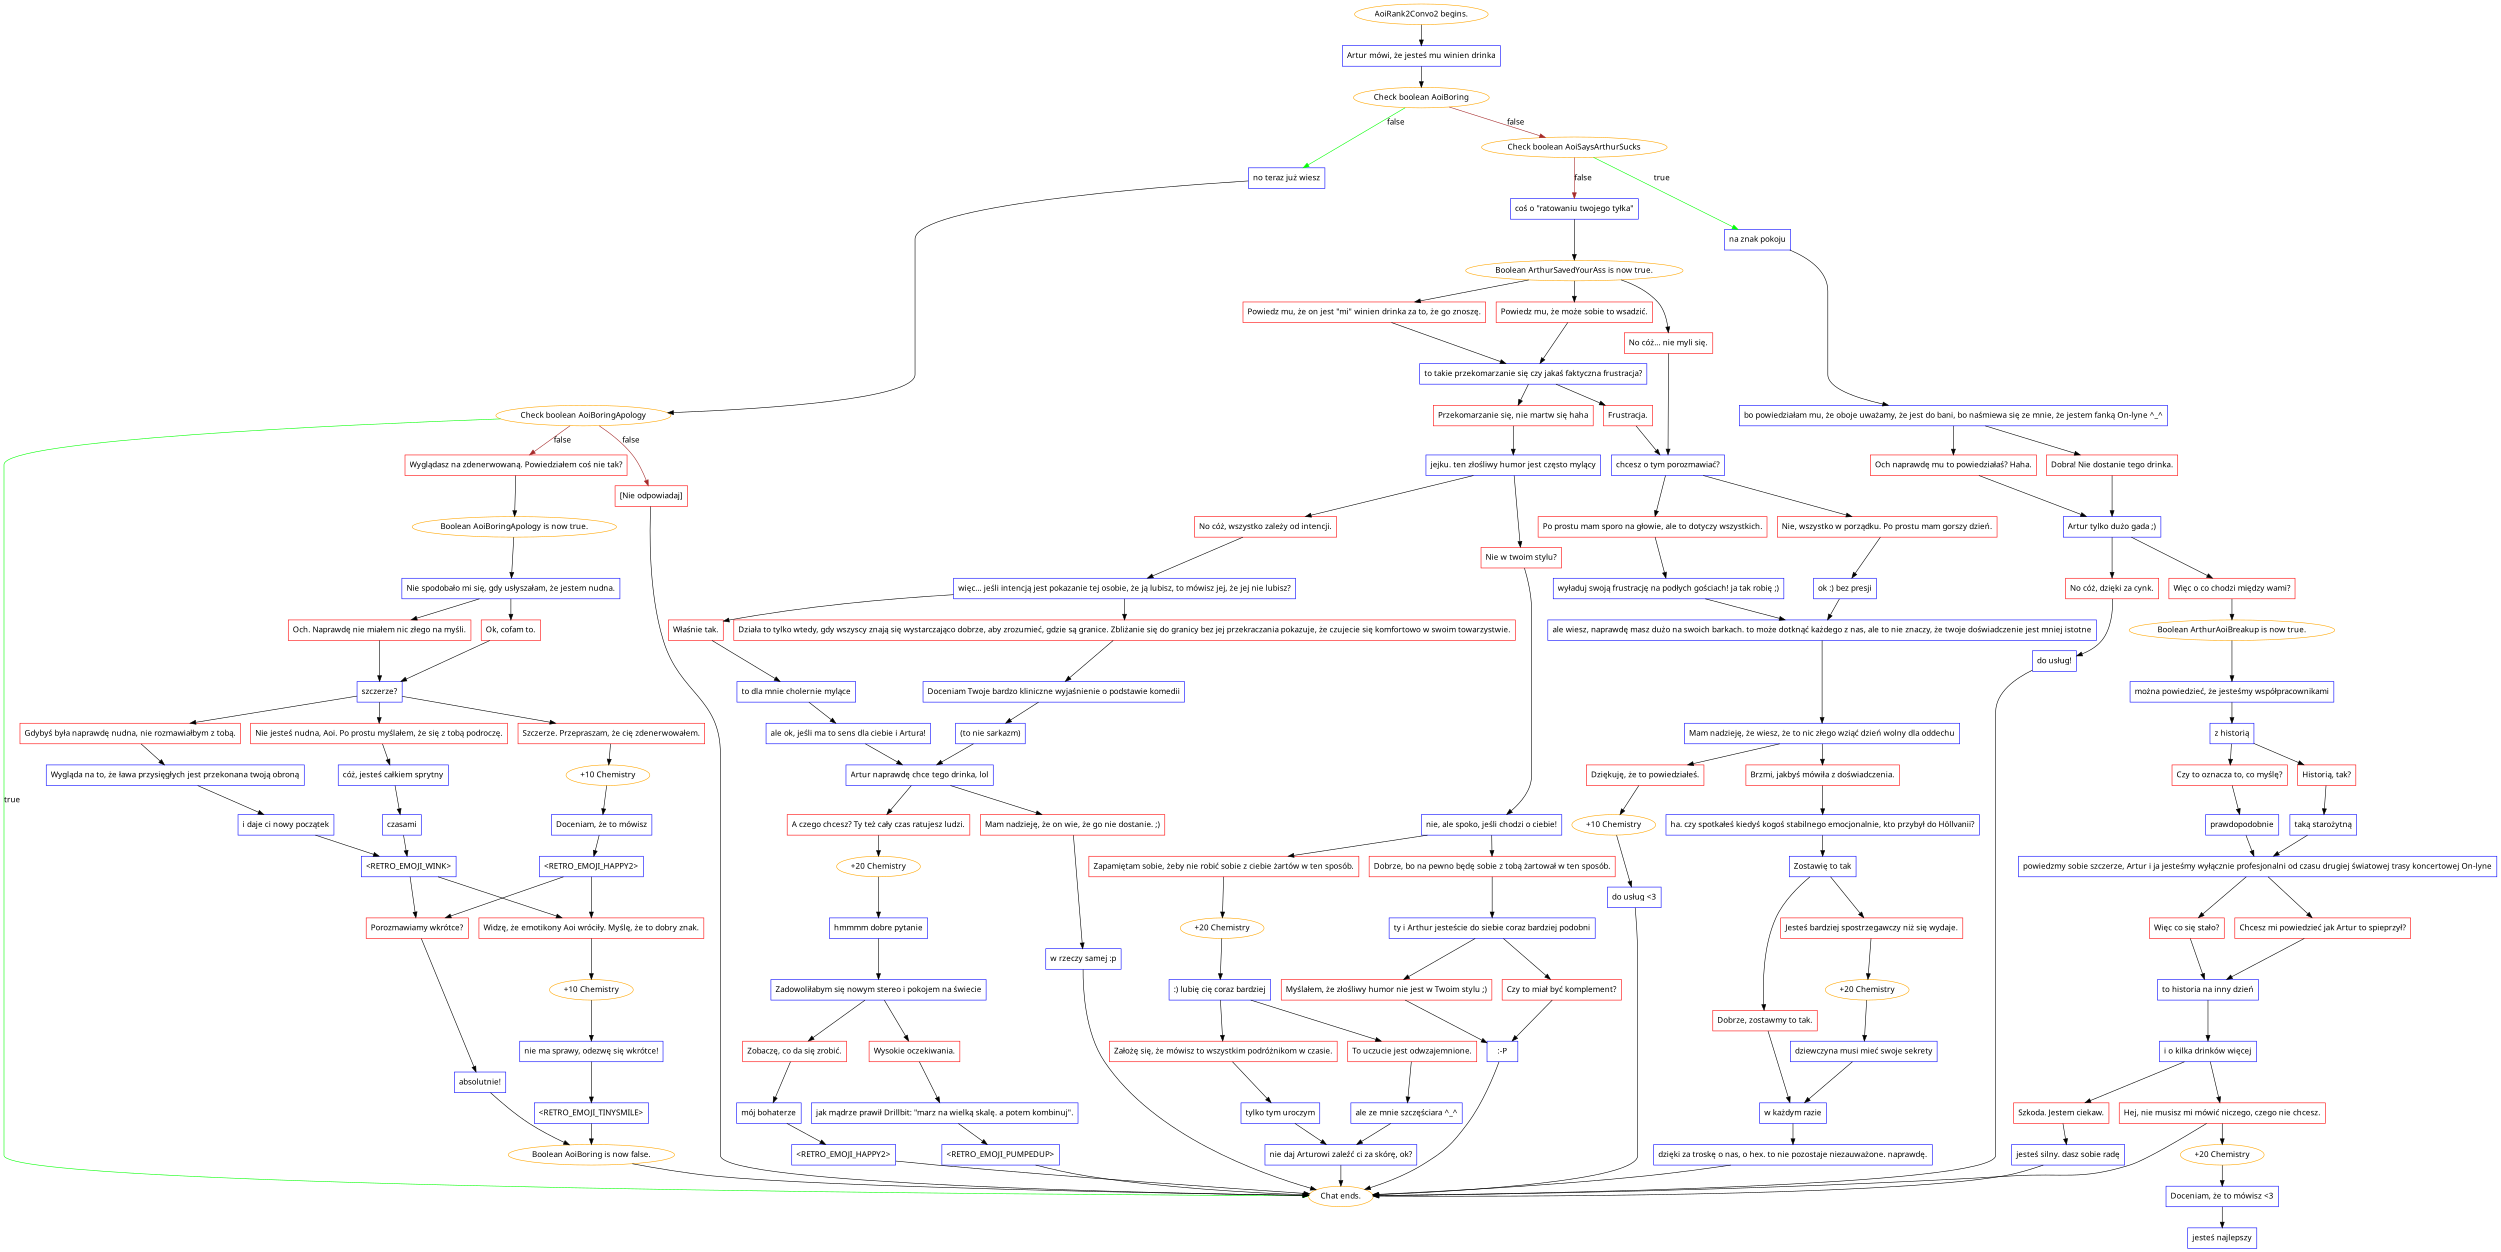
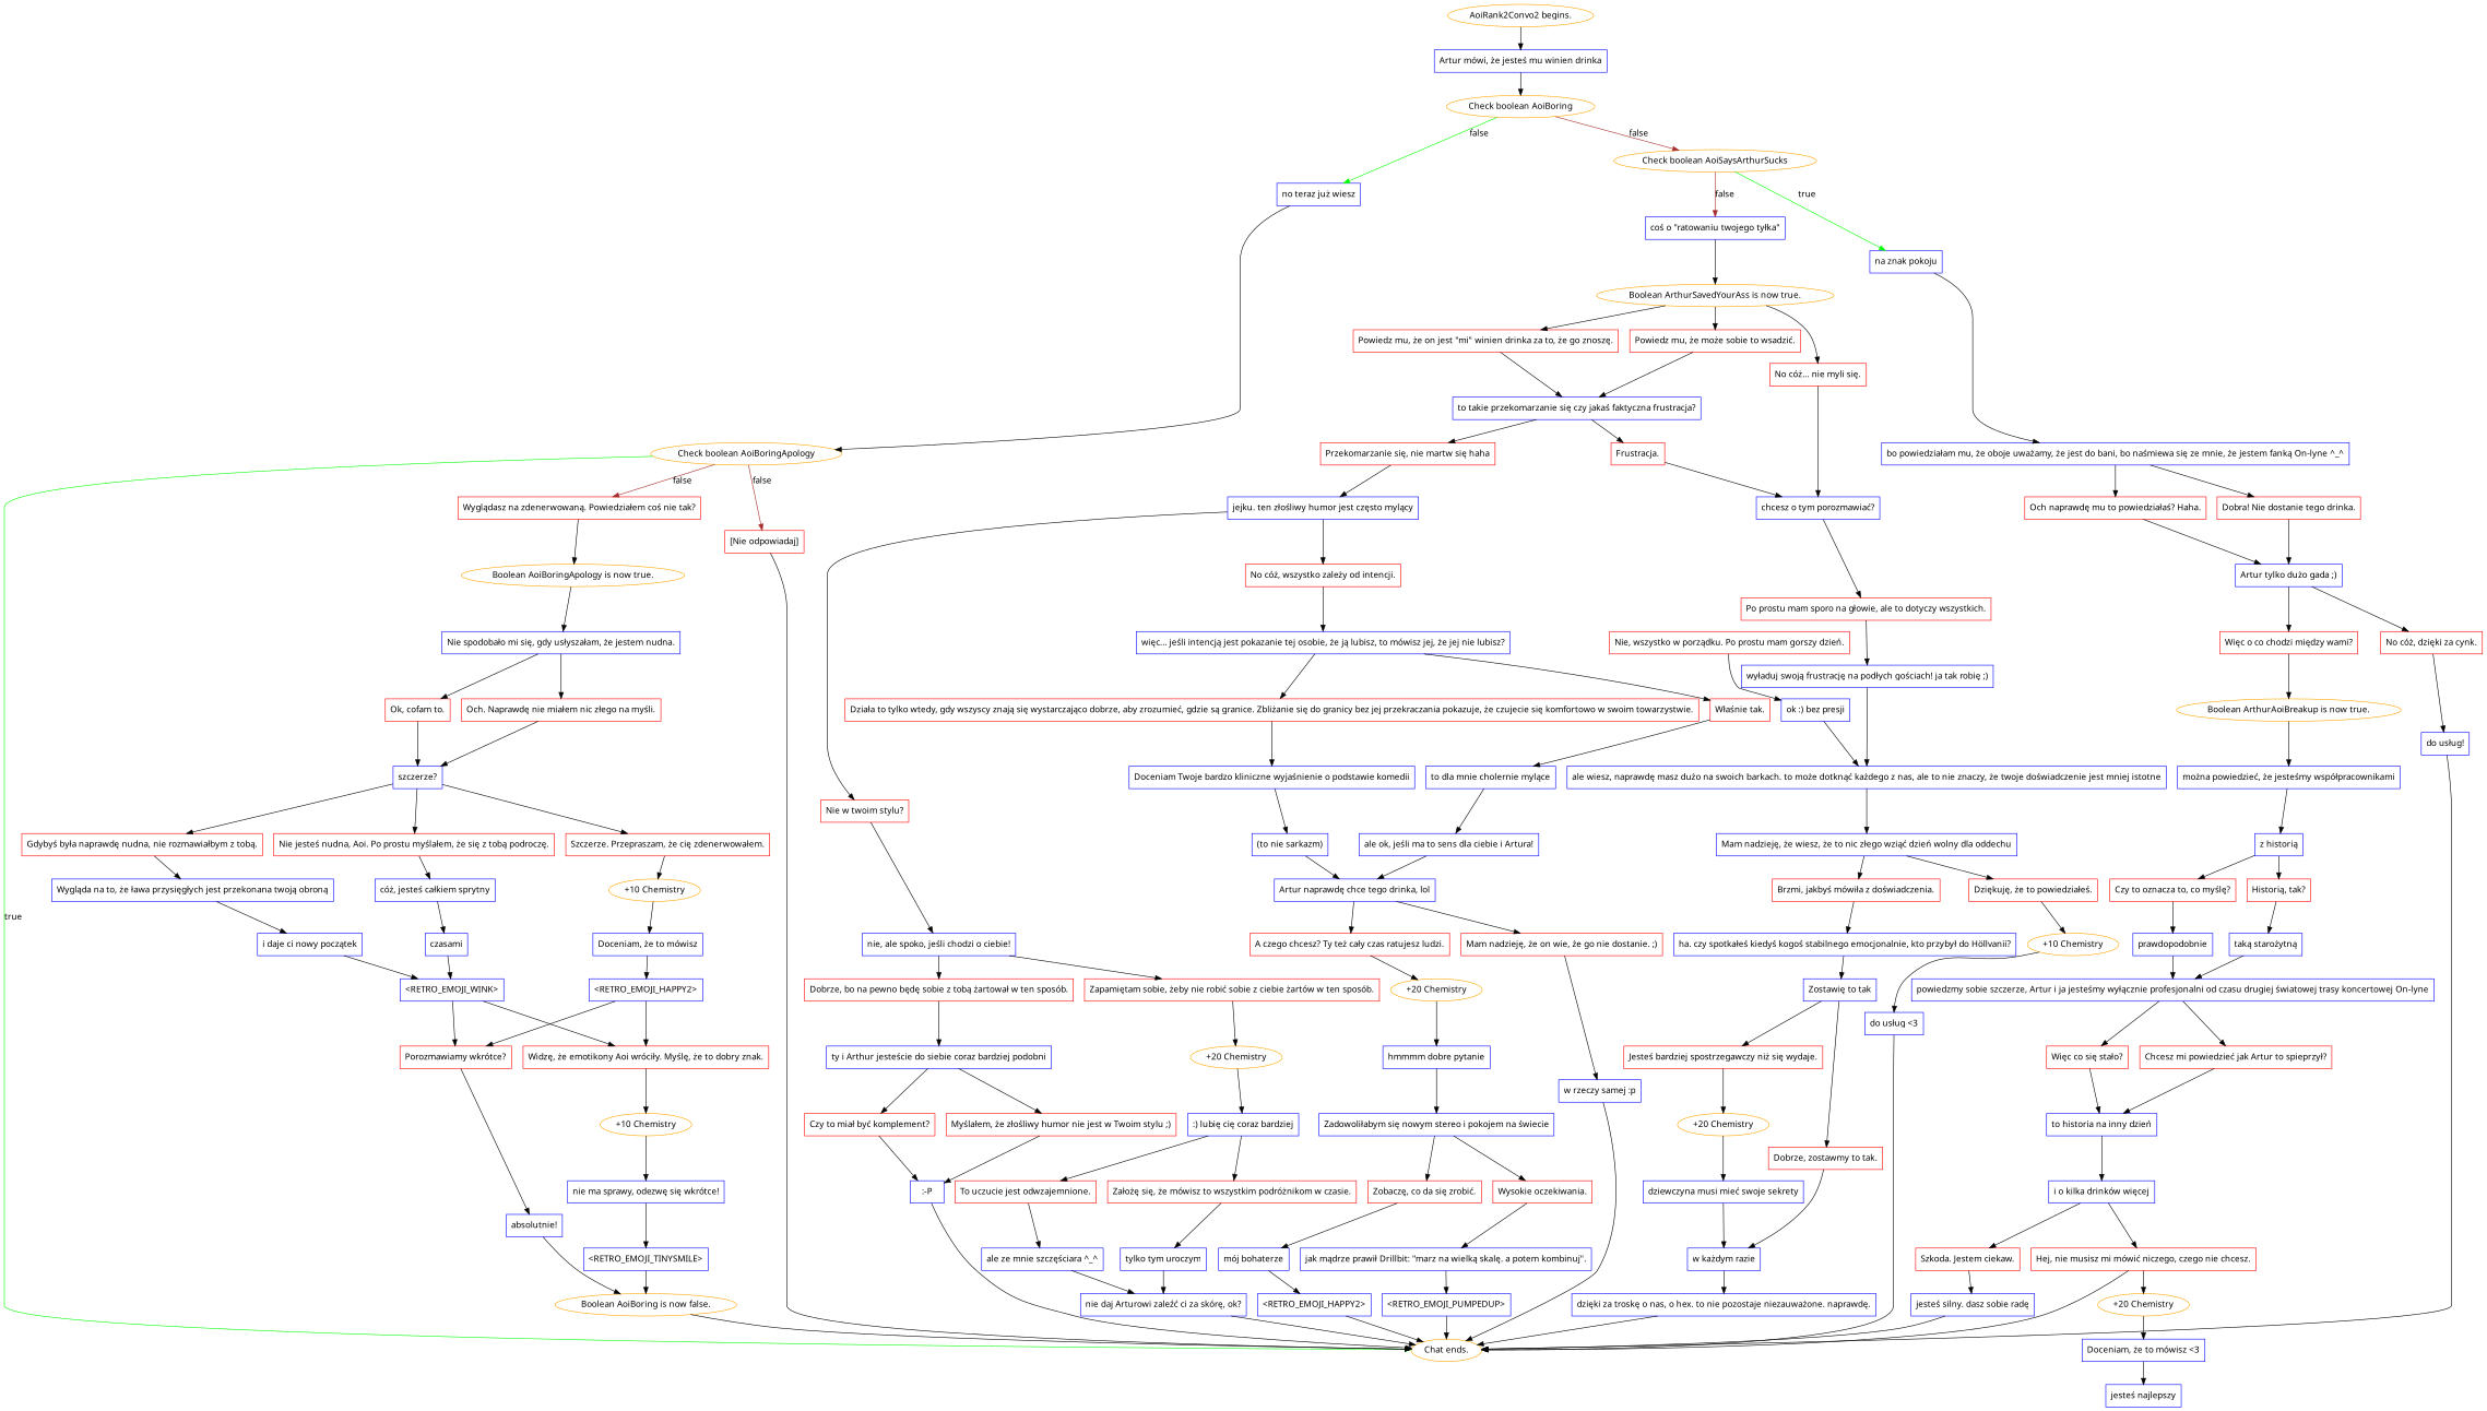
  digraph {
    fontname="Noto Sans"
    node [color=blue fontname="Noto Sans" shape=box]
    edge [fontname="Noto Sans"]
    "AoiRank2Convo2 begins." [color=orange shape=""]
    n2 [label="Artur mówi, że jesteś mu winien drinka"]
    n3 [color=orange label="Check boolean AoiBoring" shape=""]
    n4 [label="no teraz już wiesz"]
    n5 [color=orange label="Check boolean AoiSaysArthurSucks" shape=""]
    n6 [color=orange label="Check boolean AoiBoringApology" shape=""]
    n7 [label="na znak pokoju"]
    n8 [label="coś o \"ratowaniu twojego tyłka\""]
    "Chat ends." [color=orange shape=""]
    n10 [color=red label="Wyglądasz na zdenerwowaną. Powiedziałem coś nie tak?"]
    n11 [color=red label="[Nie odpowiadaj]"]
    n12 [label="bo powiedziałam mu, że oboje uważamy, że jest do bani, bo naśmiewa się ze mnie, że jestem fanką On-lyne ^_^"]
    n13 [color=orange label="Boolean ArthurSavedYourAss is now true." shape=""]
    n14 [color=orange label="Boolean AoiBoringApology is now true." shape=""]
    n15 [color=red label="Dobra! Nie dostanie tego drinka."]
    n16 [color=red label="Och naprawdę mu to powiedziałaś? Haha."]
    n17 [color=red label="No cóż... nie myli się."]
    n18 [color=red label="Powiedz mu, że może sobie to wsadzić."]
    n19 [color=red label="Powiedz mu, że on jest \"mi\" winien drinka za to, że go znoszę."]
    n20 [label="Nie spodobało mi się, gdy usłyszałam, że jestem nudna."]
    n21 [label="Artur tylko dużo gada ;)"]
    n22 [label="chcesz o tym porozmawiać?"]
    n23 [label="to takie przekomarzanie się czy jakaś faktyczna frustracja?"]
    n24 [color=red label="Och. Naprawdę nie miałem nic złego na myśli."]
    n25 [color=red label="Ok, cofam to."]
    n26 [color=red label="No cóż, dzięki za cynk."]
    n27 [color=red label="Więc o co chodzi między wami?"]
    n28 [color=red label="Nie, wszystko w porządku. Po prostu mam gorszy dzień."]
    n29 [color=red label="Po prostu mam sporo na głowie, ale to dotyczy wszystkich."]
    n30 [color=red label="Frustracja."]
    n31 [color=red label="Przekomarzanie się, nie martw się haha"]
    n32 [label="szczerze?"]
    n33 [label="do usług!"]
    n34 [color=orange label="Boolean ArthurAoiBreakup is now true." shape=""]
    n35 [label="ok :) bez presji"]
    n36 [label="wyładuj swoją frustrację na podłych gościach! ja tak robię ;)"]
    n37 [label="jejku. ten złośliwy humor jest często mylący"]
    n38 [color=red label="Szczerze. Przepraszam, że cię zdenerwowałem."]
    n39 [color=red label="Nie jesteś nudna, Aoi. Po prostu myślałem, że się z tobą podroczę."]
    n40 [color=red label="Gdybyś była naprawdę nudna, nie rozmawiałbym z tobą."]
    n41 [label="można powiedzieć, że jesteśmy współpracownikami"]
    n42 [label="ale wiesz, naprawdę masz dużo na swoich barkach. to może dotknąć każdego z nas, ale to nie znaczy, że twoje doświadczenie jest mniej istotne"]
    n43 [color=red label="Nie w twoim stylu?"]
    n44 [color=red label="No cóż, wszystko zależy od intencji."]
    n45 [color=orange label="+10 Chemistry" shape=""]
    n46 [label="cóż, jesteś całkiem sprytny"]
    n47 [label="Wygląda na to, że ława przysięgłych jest przekonana twoją obroną"]
    n48 [label="z historią"]
    n49 [label="Mam nadzieję, że wiesz, że to nic złego wziąć dzień wolny dla oddechu"]
    n50 [label="nie, ale spoko, jeśli chodzi o ciebie!"]
    n51 [label="więc... jeśli intencją jest pokazanie tej osobie, że ją lubisz, to mówisz jej, że jej nie lubisz?"]
    n52 [label="Doceniam, że to mówisz"]
    n53 [label=czasami]
    n54 [label="i daje ci nowy początek"]
    n55 [color=red label="Czy to oznacza to, co myślę?"]
    n56 [color=red label="Historią, tak?"]
    n57 [color=red label="Dziękuję, że to powiedziałeś."]
    n58 [color=red label="Brzmi, jakbyś mówiła z doświadczenia."]
    n59 [color=red label="Zapamiętam sobie, żeby nie robić sobie z ciebie żartów w ten sposób."]
    n60 [color=red label="Dobrze, bo na pewno będę sobie z tobą żartował w ten sposób."]
    n61 [color=red label="Działa to tylko wtedy, gdy wszyscy znają się wystarczająco dobrze, aby zrozumieć, gdzie są granice. Zbliżanie się do granicy bez jej przekraczania pokazuje, że czujecie się komfortowo w swoim towarzystwie."]
    n62 [color=red label="Właśnie tak."]
    n63 [label="<RETRO_EMOJI_HAPPY2>"]
    n64 [label="<RETRO_EMOJI_WINK>"]
    n65 [label=prawdopodobnie]
    n66 [label="taką starożytną"]
    n67 [color=orange label="+10 Chemistry" shape=""]
    n68 [label="ha. czy spotkałeś kiedyś kogoś stabilnego emocjonalnie, kto przybył do Höllvanii?"]
    n69 [color=orange label="+20 Chemistry" shape=""]
    n70 [label="ty i Arthur jesteście do siebie coraz bardziej podobni"]
    n71 [label="Doceniam Twoje bardzo kliniczne wyjaśnienie o podstawie komedii"]
    n72 [label="to dla mnie cholernie mylące"]
    n73 [color=red label="Porozmawiamy wkrótce?"]
    n74 [color=red label="Widzę, że emotikony Aoi wróciły. Myślę, że to dobry znak."]
    n75 [label="powiedzmy sobie szczerze, Artur i ja jesteśmy wyłącznie profesjonalni od czasu drugiej światowej trasy koncertowej On-lyne"]
    n76 [label="do usług <3"]
    n77 [label="Zostawię to tak"]
    n78 [label=":) lubię cię coraz bardziej"]
    n79 [color=red label="Czy to miał być komplement?"]
    n80 [color=red label="Myślałem, że złośliwy humor nie jest w Twoim stylu ;)"]
    n81 [label="(to nie sarkazm)"]
    n82 [label="ale ok, jeśli ma to sens dla ciebie i Artura!"]
    n83 [label="absolutnie!"]
    n84 [color=orange label="+10 Chemistry" shape=""]
    n85 [color=red label="Więc co się stało?"]
    n86 [color=red label="Chcesz mi powiedzieć jak Artur to spieprzył?"]
    n87 [color=red label="Jesteś bardziej spostrzegawczy niż się wydaje."]
    n88 [color=red label="Dobrze, zostawmy to tak."]
    n89 [color=red label="To uczucie jest odwzajemnione."]
    n90 [color=red label="Założę się, że mówisz to wszystkim podróżnikom w czasie."]
    n91 [label=":-P"]
    n92 [label="Artur naprawdę chce tego drinka, lol"]
    n93 [color=orange label="Boolean AoiBoring is now false." shape=""]
    n94 [label="nie ma sprawy, odezwę się wkrótce!"]
    n95 [label="to historia na inny dzień"]
    n96 [color=orange label="+20 Chemistry" shape=""]
    n97 [label="w każdym razie"]
    n98 [label="ale ze mnie szczęściara ^_^"]
    n99 [label="tylko tym uroczym"]
    n100 [color=red label="Mam nadzieję, że on wie, że go nie dostanie. ;)"]
    n101 [color=red label="A czego chcesz? Ty też cały czas ratujesz ludzi."]
    n102 [label="<RETRO_EMOJI_TINYSMILE>"]
    n103 [label="i o kilka drinków więcej"]
    n104 [label="dziewczyna musi mieć swoje sekrety"]
    n105 [label="dzięki za troskę o nas, o hex. to nie pozostaje niezauważone. naprawdę."]
    n106 [label="nie daj Arturowi zaleźć ci za skórę, ok?"]
    n107 [label="w rzeczy samej :p"]
    n108 [color=orange label="+20 Chemistry" shape=""]
    n109 [color=red label="Hej, nie musisz mi mówić niczego, czego nie chcesz."]
    n110 [color=red label="Szkoda. Jestem ciekaw."]
    n111 [label="hmmmm dobre pytanie"]
    n112 [color=orange label="+20 Chemistry" shape=""]
    n113 [label="jesteś silny. dasz sobie radę"]
    n114 [label="Zadowoliłabym się nowym stereo i pokojem na świecie"]
    n115 [label="Doceniam, że to mówisz <3"]
    n116 [color=red label="Zobaczę, co da się zrobić."]
    n117 [color=red label="Wysokie oczekiwania."]
    n118 [label="jesteś najlepszy"]
    n119 [label="mój bohaterze"]
    n120 [label="jak mądrze prawił Drillbit: \"marz na wielką skalę. a potem kombinuj\"."]
    n121 [label="<RETRO_EMOJI_HAPPY2>"]
    n122 [label="<RETRO_EMOJI_PUMPEDUP>"]
    "AoiRank2Convo2 begins." -> n2
    n2 -> n3
    n3 -> n4 [color=green label=false]
    n3 -> n5 [color=brown label=false]
    n4 -> n6
    n5 -> n7 [color=green label=true]
    n5 -> n8 [color=brown label=false]
    n6 -> "Chat ends." [color=green label=true]
    n6 -> n10 [color=brown label=false]
    n6 -> n11 [color=brown label=false]
    n7 -> n12
    n8 -> n13
    n10 -> n14
    n11 -> "Chat ends."
    n12 -> n15
    n12 -> n16
    n13 -> n17
    n13 -> n18
    n13 -> n19
    n14 -> n20
    n15 -> n21
    n16 -> n21
    n17 -> n22
    n18 -> n23
    n19 -> n23
    n20 -> n24
    n20 -> n25
    n21 -> n26
    n21 -> n27
-   n22 -> n28
    n22 -> n29
    n23 -> n30
    n23 -> n31
    n24 -> n32
    n25 -> n32
    n26 -> n33
    n27 -> n34
    n28 -> n35
    n29 -> n36
    n30 -> n22
    n31 -> n37
    n32 -> n38
    n32 -> n39
    n32 -> n40
    n33 -> "Chat ends."
    n34 -> n41
    n35 -> n42
    n36 -> n42
    n37 -> n43
    n37 -> n44
    n38 -> n45
    n39 -> n46
    n40 -> n47
    n41 -> n48
    n42 -> n49
    n43 -> n50
    n44 -> n51
    n45 -> n52
    n46 -> n53
    n47 -> n54
    n48 -> n55
    n48 -> n56
    n49 -> n57
    n49 -> n58
    n50 -> n59
    n50 -> n60
    n51 -> n61
    n51 -> n62
    n52 -> n63
    n53 -> n64
    n54 -> n64
    n55 -> n65
    n56 -> n66
    n57 -> n67
    n58 -> n68
    n59 -> n69
    n60 -> n70
    n61 -> n71
    n62 -> n72
    n63 -> n73
    n63 -> n74
    n64 -> n73
    n64 -> n74
    n65 -> n75
    n66 -> n75
    n67 -> n76
    n68 -> n77
    n69 -> n78
    n70 -> n79
    n70 -> n80
    n71 -> n81
    n72 -> n82
    n73 -> n83
    n74 -> n84
    n75 -> n85
    n75 -> n86
    n76 -> "Chat ends."
    n77 -> n87
    n77 -> n88
    n78 -> n89
    n78 -> n90
    n79 -> n91
    n80 -> n91
    n81 -> n92
    n82 -> n92
    n83 -> n93
    n84 -> n94
    n85 -> n95
    n86 -> n95
    n87 -> n96
    n88 -> n97
    n89 -> n98
    n90 -> n99
    n91 -> "Chat ends."
    n92 -> n100
    n92 -> n101
    n93 -> "Chat ends."
    n94 -> n102
    n95 -> n103
    n96 -> n104
    n97 -> n105
    n98 -> n106
    n99 -> n106
    n100 -> n107
    n101 -> n108
    n102 -> n93
    n103 -> n109
    n103 -> n110
    n104 -> n97
    n105 -> "Chat ends."
    n106 -> "Chat ends."
    n107 -> "Chat ends."
    n108 -> n111
    n109 -> "Chat ends."
    n109 -> n112
    n110 -> n113
    n111 -> n114
    n112 -> n115
    n113 -> "Chat ends."
    n114 -> n116
    n114 -> n117
    n115 -> n118
    n116 -> n119
    n117 -> n120
    n119 -> n121
    n120 -> n122
    n121 -> "Chat ends."
    n122 -> "Chat ends."
  }
